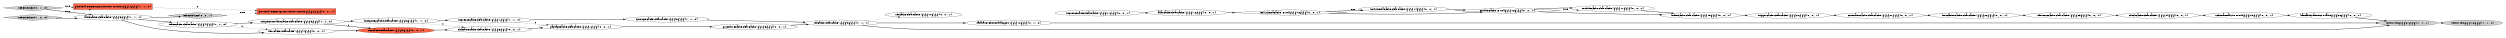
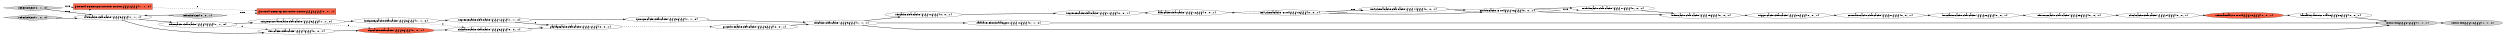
  digraph {
    rankdir=LR
    node [fillcolor=white shape=ellipse style=filled]
    edge [style=bold]
    n1 [label="aliasCache.clearCache()@@@12@@@['0', '0', '1']"]
    n2 [label="xmlSchemaCache != null@@@13@@@['0', '0', '1']" shape=diamond]
    n3 [label="moduleCache != null@@@16@@@['0', '0', '1']" shape=diamond]
    n4 [label="xmlSchemaCache.clearCache()@@@14@@@['0', '0', '1']"]
    n5 [label="udtCache.clearCache()@@@10@@@['0', '0', '1']"]
    n6 [label="sequenceCache.clearCache()@@@11@@@['0', '0', '1']"]
    n7 [label="packageCache.clearCache()@@@7@@@['0', '0', '1']"]
    n8 [label="procedureCache.clearCache()@@@8@@@['0', '0', '1']"]
    n9 [label="udfCache.clearCache()@@@9@@@['1', '1', '1']"]
    n10 [label="nicknameCache.clearCache()@@@6@@@['0', '0', '1']"]
    n11 [label="constraintCache.clearCache()@@@21@@@['0', '0', '1']"]
    n12 [label="associationCache.clearCache()@@@22@@@['0', '0', '1']"]
    n13 [label="referenceCache.clearCache()@@@23@@@['0', '0', '1']"]
    n14 [label="uniqueConstraintCache.clearCache()@@@5@@@['1', '1', '0']"]
    n15 [fillcolor=tomato label="mqtCache.clearCache()@@@5@@@['0', '0', '1']"]
    n16 [label="foreignKeyCache.clearCache()@@@6@@@['1', '1', '0']"]
    n17 [label="sequenceCache.clearCache()@@@7@@@['1', '1', '0']"]
    n18 [label="triggerCache.clearCache()@@@20@@@['0', '0', '1']"]
    n19 [fillcolor=tomato label="@NotNull DBRProgressMonitor monitor@@@2@@@['1', '1', '0']" shape=box]
    n20 [fillcolor=tomato label="@NotNull DBRProgressMonitor monitor@@@2@@@['0', '0', '1']" shape=box]
    n21 [label="database.refreshDataTypes()@@@10@@@['0', '1', '0']"]
    n22 [fillcolor=lightgray label="return this@@@27@@@['1', '1', '1']"]
    n23 [fillcolor=lightgray label="return this@@@12@@@['1', '1', '0']"]
    n24 [label="synonymCache.clearCache()@@@8@@@['1', '1', '0']"]
    n25 [fillcolor=lightgray label="refreshObject['0', '1', '0']" shape=diamond]
    n26 [label="tableCache.clearCache()@@@3@@@['1', '1', '1']"]
    n27 [label="indexCache.clearCache()@@@4@@@['1', '1', '0']"]
    n28 [label="viewCache.clearCache()@@@4@@@['0', '0', '1']"]
    n29 [label="moduleCache.clearCache()@@@17@@@['0', '0', '1']"]
    n30 [label="indexCache.clearCache()@@@19@@@['0', '0', '1']"]
    n31 [fillcolor=lightgray label="refreshObject['0', '0', '1']" shape=diamond]
    n32 [label="checkCache.clearCache()@@@24@@@['0', '0', '1']"]
-   n33 [label="schemaTotalSize = null@@@25@@@['0', '0', '1']"]
+   n33 [fillcolor=tomato label="schemaTotalSize = null@@@25@@@['0', '0', '1']"]
    n34 [label="hasTableStatistics = false@@@26@@@['0', '0', '1']"]
    n35 [fillcolor=lightgray label="refreshObject['1', '0', '0']" shape=diamond]
    n1 -> n2
    n2 -> n3
    n2 -> n4 [label=true style=dotted]
    n2 -> n4
    n3 -> n29 [label=true style=dotted]
    n3 -> n29
    n3 -> n30
    n4 -> n3
+   n5 -> n6
    n6 -> n1
-   n7 -> n8
+   n7 -> n8 [style=dashed]
    n8 -> n9
-   n9 -> n5 [style=dotted]
+   n9 -> n5
    n9 -> n21
    n9 -> n22
    n10 -> n7
    n11 -> n12
    n12 -> n13
    n13 -> n32
-   n14 -> n15 [label=0]
+   n14 -> n15 [label=0 style=dashed]
    n14 -> n16
    n15 -> n10
    n16 -> n10 [label=0 style=dashed]
    n16 -> n17
-   n17 -> n7 [label=0 style=dashed]
+   n17 -> n7 [label=0]
    n17 -> n24
    n18 -> n11
    n19 -> n20 [label=0 style=dashed]
    n21 -> n22
    n22 -> n23
    n24 -> n9
    n25 -> n19 [label=true style=dotted]
    n25 -> n26
    n26 -> n27
    n26 -> n28
    n27 -> n14
    n27 -> n28 [label=0 style=dashed]
    n28 -> n15
    n29 -> n30
    n30 -> n18
    n31 -> n20 [label=true style=dotted]
-   n26 -> n31
+   n31 -> n26
    n32 -> n33
    n33 -> n34
    n34 -> n22
    n35 -> n19 [label=true style=dotted]
    n35 -> n26
  }
